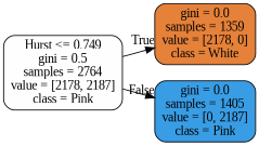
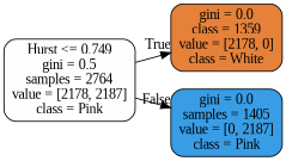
  digraph {
    rankdir=LR
    fontname="Liberation Serif"
    node [color=black fontname="Liberation Serif" shape=box style="filled, rounded"]
    edge [fontname="Liberation Serif" labeldistance=2.5]
    n1 [fillcolor="#399de501" label="Hurst <= 0.749\ngini = 0.5\nsamples = 2764\nvalue = [2178, 2187]\nclass = Pink"]
-   n2 [fillcolor="#e58139ff" label="gini = 0.0\nsamples = 1359\nvalue = [2178, 0]\nclass = White"]
+   n2 [fillcolor="#e58139ff" label="gini = 0.0\nclass = 1359\nvalue = [2178, 0]\nclass = White"]
    n3 [fillcolor="#399de5ff" label="gini = 0.0\nsamples = 1405\nvalue = [0, 2187]\nclass = Pink"]
    n1 -> n2 [headlabel=True labelangle=45]
    n1 -> n3 [headlabel=False labelangle=-45]
  }
